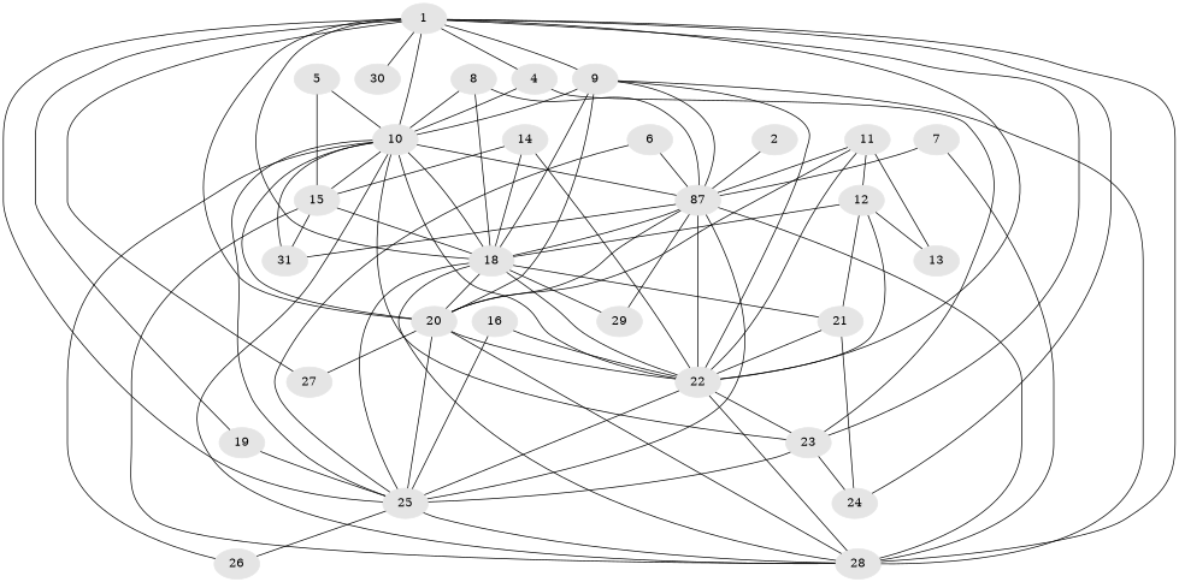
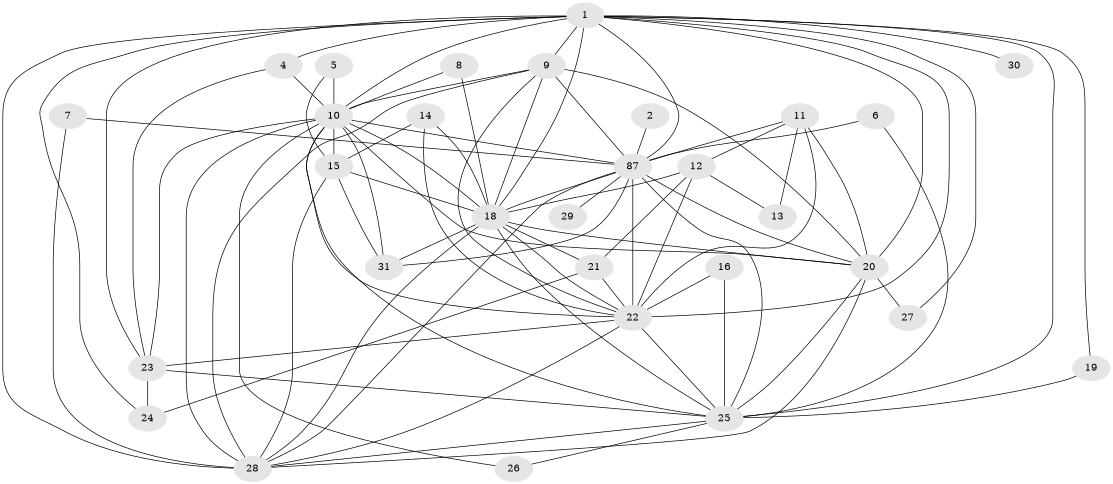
  graph {
    node [color=gray90 style=filled]
    edge [weight=1.0]
    1
    4
    9
    10
    n5 [label=87]
    18
    19
    20
    22
    23
    24
    25
    27
    28
    30
    15
    26
    31
    29
    21
    2
    5
    6
    7
    8
    11
    12
    13
    14
    16
    1 -- 4
    1 -- 9 [weight=2.0]
    1 -- 10 [weight=2.0]
-   8 -- n5 [weight=2.0]
+   1 -- n5 [weight=2.0]
    1 -- 18 [weight=3.0]
    1 -- 19
    1 -- 20 [weight=3.0]
    1 -- 22 [weight=2.0]
    1 -- 23
    1 -- 24
    1 -- 25 [weight=2.0]
    1 -- 27
    1 -- 28 [weight=3.0]
    1 -- 30
    4 -- 10
    4 -- 23
    9 -- 10 [weight=2.0]
    9 -- n5
    9 -- 18
    9 -- 20
    9 -- 22
    9 -- 28
    10 -- n5
    10 -- 18
    10 -- 20
    10 -- 22
    10 -- 23
    10 -- 25
    10 -- 28
    10 -- 15 [weight=3.0]
    10 -- 26
    10 -- 31
    n5 -- 18 [weight=2.0]
    n5 -- 20
    n5 -- 22 [weight=2.0]
    n5 -- 25 [weight=2.0]
    n5 -- 28
    n5 -- 31 [weight=2.0]
    n5 -- 29
    18 -- 20
    18 -- 22 [weight=2.0]
    18 -- 25
    18 -- 28
-   18 -- 29
+   18 -- 31
    18 -- 21 [weight=2.0]
    19 -- 25
-   20 -- 22
    20 -- 25
    20 -- 27
    20 -- 28
    22 -- 23
    22 -- 25 [weight=2.0]
    22 -- 28
    23 -- 24
    23 -- 25
    25 -- 28
    25 -- 26
    15 -- 18
    15 -- 28 [weight=2.0]
    15 -- 31
    21 -- 22
    21 -- 24
    2 -- n5
    5 -- 10
    5 -- 15
    6 -- n5
    6 -- 25
    7 -- n5
    7 -- 28 [weight=2.0]
    8 -- 10
    8 -- 18
    11 -- n5
    11 -- 20 [weight=2.0]
    11 -- 22
    11 -- 12
    11 -- 13
    12 -- 18
    12 -- 22
    12 -- 21 [weight=2.0]
    12 -- 13
    14 -- 18
    14 -- 22
    14 -- 15
    16 -- 22
    16 -- 25
  }
